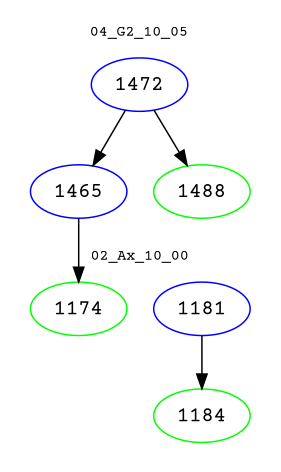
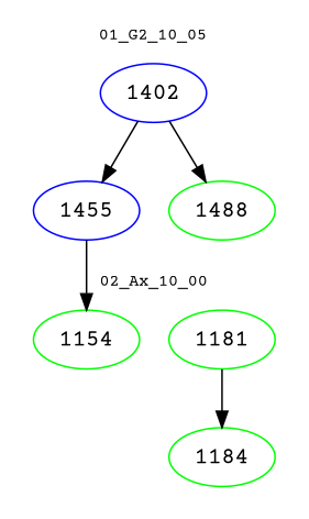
  digraph {
    fontname="Courier Prime"
    node [color=blue fontname="Courier Prime"]
    edge [color=black fontname="Courier Prime"]
-   n1 [label=1181]
-   n2 [color=green label=1174]
+   n1 [color=green label=1181]
+   n2 [color=green label=1154]
    n3 [color=green label=1184]
-   n4 [label=1472]
-   n5 [label=1465]
+   n4 [label=1402]
+   n5 [label=1455]
    n6 [color=green label=1488]
    subgraph cluster_1 {
      color=white
      fontsize=10
      label="02_Ax_10_00"
      n1
      n2
      n3
    }
    subgraph cluster_2 {
      color=white
      fontsize=10
-     label="04_G2_10_05"
+     label="01_G2_10_05"
      n4
      n5
      n6
    }
    n1 -> n3
    n4 -> n5
    n4 -> n6
    n5 -> n2
  }
